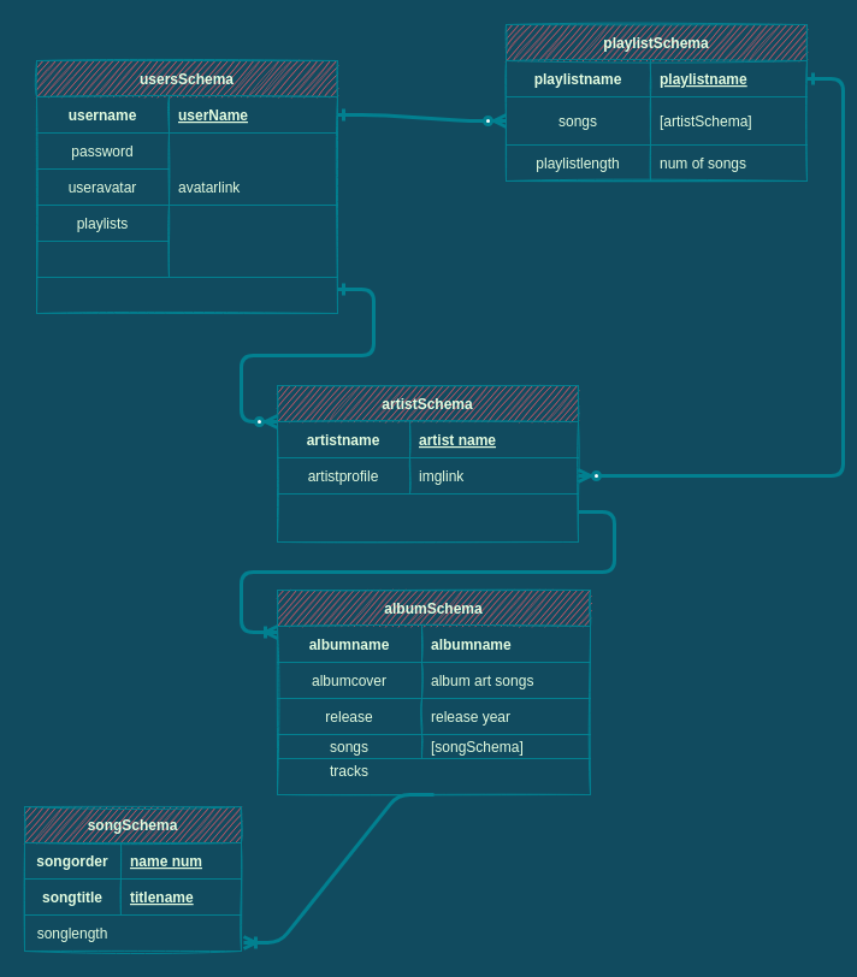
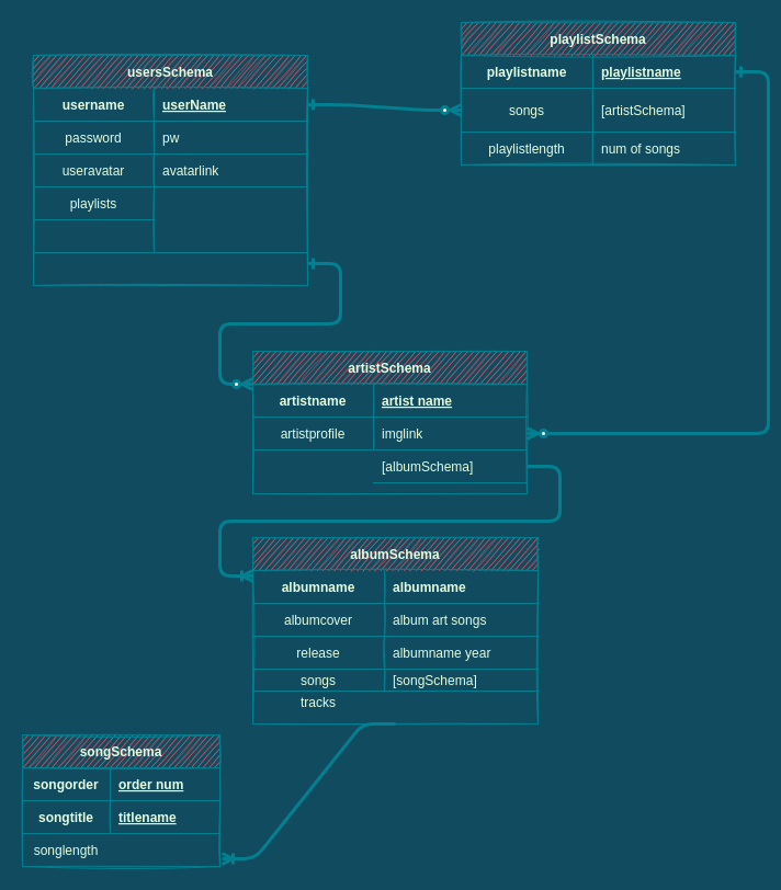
  <mxCell id="0" />
  <mxCell id="1" parent="0" />
  <mxCell id="2" value="" style="edgeStyle=entityRelationEdgeStyle;endArrow=ERzeroToMany;startArrow=ERone;endFill=1;startFill=0;labelBackgroundColor=#114B5F;strokeColor=#028090;fontColor=#E4FDE1;strokeWidth=3;" parent="1" source="24" target="8" edge="1"><mxGeometry width="100" height="100" relative="1" as="geometry"><mxPoint x="310" y="620" as="sourcePoint" /><mxPoint x="410" y="520" as="targetPoint" /></mxGeometry></mxCell>
  <mxCell id="3" value="" style="edgeStyle=entityRelationEdgeStyle;endArrow=ERzeroToMany;startArrow=ERone;endFill=1;startFill=0;labelBackgroundColor=#114B5F;strokeColor=#028090;fontColor=#E4FDE1;strokeWidth=3;" parent="1" source="5" target="18" edge="1"><mxGeometry width="100" height="100" relative="1" as="geometry"><mxPoint x="370" y="80" as="sourcePoint" /><mxPoint x="430" y="105" as="targetPoint" /></mxGeometry></mxCell>
  <mxCell id="4" value="playlistSchema" style="shape=table;startSize=30;container=1;collapsible=1;childLayout=tableLayout;fixedRows=1;rowLines=0;fontStyle=1;align=center;resizeLast=1;fillColor=#F45B69;strokeColor=#028090;fontColor=#E4FDE1;sketch=1;" parent="1" vertex="1"><mxGeometry x="420" y="20" width="250" height="130" as="geometry" /></mxCell>
  <mxCell id="5" value="" style="shape=partialRectangle;collapsible=0;dropTarget=0;pointerEvents=0;fillColor=none;points=[[0,0.5],[1,0.5]];portConstraint=eastwest;top=0;left=0;right=0;bottom=1;strokeColor=#028090;fontColor=#E4FDE1;" parent="4" vertex="1"><mxGeometry y="30" width="250" height="30" as="geometry" /></mxCell>
  <mxCell id="6" value="playlistname" style="shape=partialRectangle;overflow=hidden;connectable=0;fillColor=none;top=0;left=0;bottom=0;right=0;fontStyle=1;strokeColor=#028090;fontColor=#E4FDE1;" parent="5" vertex="1"><mxGeometry width="120" height="30" as="geometry" /></mxCell>
  <mxCell id="7" value="playlistname" style="shape=partialRectangle;overflow=hidden;connectable=0;fillColor=none;top=0;left=0;bottom=0;right=0;align=left;spacingLeft=6;fontStyle=5;strokeColor=#028090;fontColor=#E4FDE1;" parent="5" vertex="1"><mxGeometry x="120" width="130" height="30" as="geometry" /></mxCell>
  <mxCell id="8" value="" style="shape=partialRectangle;collapsible=0;dropTarget=0;pointerEvents=0;fillColor=none;points=[[0,0.5],[1,0.5]];portConstraint=eastwest;top=0;left=0;right=0;bottom=0;strokeColor=#028090;fontColor=#E4FDE1;" parent="4" vertex="1"><mxGeometry y="60" width="250" height="40" as="geometry" /></mxCell>
  <mxCell id="9" value="songs" style="shape=partialRectangle;overflow=hidden;connectable=0;fillColor=none;top=0;left=0;bottom=1;right=0;strokeColor=#028090;fontColor=#E4FDE1;" parent="8" vertex="1"><mxGeometry width="120" height="40" as="geometry" /></mxCell>
  <mxCell id="10" value="[artistSchema]" style="shape=partialRectangle;overflow=hidden;connectable=0;fillColor=none;top=0;left=0;bottom=1;right=0;align=left;spacingLeft=6;strokeColor=#028090;fontColor=#E4FDE1;" parent="8" vertex="1"><mxGeometry x="120" width="130" height="40" as="geometry" /></mxCell>
  <mxCell id="11" value="" style="shape=partialRectangle;collapsible=0;dropTarget=0;pointerEvents=0;fillColor=none;points=[[0,0.5],[1,0.5]];portConstraint=eastwest;top=0;left=0;right=0;bottom=0;strokeColor=#028090;fontColor=#E4FDE1;" parent="4" vertex="1"><mxGeometry y="100" width="250" height="30" as="geometry" /></mxCell>
  <mxCell id="12" value="playlistlength" style="shape=partialRectangle;overflow=hidden;connectable=0;fillColor=none;top=0;left=0;bottom=1;right=0;strokeColor=#028090;fontColor=#E4FDE1;" parent="11" vertex="1"><mxGeometry width="120" height="30" as="geometry" /></mxCell>
  <mxCell id="13" value="num of songs" style="shape=partialRectangle;overflow=hidden;connectable=0;fillColor=none;top=0;left=0;bottom=1;right=0;align=left;spacingLeft=6;strokeColor=#028090;fontColor=#E4FDE1;" parent="11" vertex="1"><mxGeometry x="120" width="130" height="30" as="geometry" /></mxCell>
  <mxCell id="14" value="artistSchema" style="shape=table;startSize=30;container=1;collapsible=1;childLayout=tableLayout;fixedRows=1;rowLines=0;fontStyle=1;align=center;resizeLast=1;fillColor=#F45B69;strokeColor=#028090;fontColor=#E4FDE1;sketch=1;" parent="1" vertex="1"><mxGeometry x="230" y="320" width="250" height="130" as="geometry" /></mxCell>
  <mxCell id="15" value="" style="shape=partialRectangle;collapsible=0;dropTarget=0;pointerEvents=0;fillColor=none;points=[[0,0.5],[1,0.5]];portConstraint=eastwest;top=0;left=0;right=0;bottom=1;strokeColor=#028090;fontColor=#E4FDE1;" parent="14" vertex="1"><mxGeometry y="30" width="250" height="30" as="geometry" /></mxCell>
  <mxCell id="16" value="artistname" style="shape=partialRectangle;overflow=hidden;connectable=0;fillColor=none;top=0;left=0;bottom=0;right=0;fontStyle=1;strokeColor=#028090;fontColor=#E4FDE1;" parent="15" vertex="1"><mxGeometry width="110" height="30" as="geometry" /></mxCell>
  <mxCell id="17" value="artist name" style="shape=partialRectangle;overflow=hidden;connectable=0;fillColor=none;top=0;left=0;bottom=0;right=0;align=left;spacingLeft=6;fontStyle=5;strokeColor=#028090;fontColor=#E4FDE1;" parent="15" vertex="1"><mxGeometry x="110" width="140" height="30" as="geometry" /></mxCell>
  <mxCell id="18" value="" style="shape=partialRectangle;collapsible=0;dropTarget=0;pointerEvents=0;fillColor=none;points=[[0,0.5],[1,0.5]];portConstraint=eastwest;top=0;left=0;right=0;bottom=0;strokeColor=#028090;fontColor=#E4FDE1;" parent="14" vertex="1"><mxGeometry y="60" width="250" height="30" as="geometry" /></mxCell>
  <mxCell id="19" value="artistprofile" style="shape=partialRectangle;overflow=hidden;connectable=0;fillColor=none;top=0;left=0;bottom=1;right=0;strokeColor=#028090;fontColor=#E4FDE1;" parent="18" vertex="1"><mxGeometry width="110" height="30" as="geometry" /></mxCell>
  <mxCell id="20" value="imglink" style="shape=partialRectangle;overflow=hidden;connectable=0;fillColor=none;top=0;left=0;bottom=1;right=0;align=left;spacingLeft=6;strokeColor=#028090;fontColor=#E4FDE1;" parent="18" vertex="1"><mxGeometry x="110" width="140" height="30" as="geometry" /></mxCell>
  <mxCell id="21" value="" style="shape=partialRectangle;collapsible=0;dropTarget=0;pointerEvents=0;fillColor=none;points=[[0,0.5],[1,0.5]];portConstraint=eastwest;top=0;left=0;right=0;bottom=0;strokeColor=#028090;fontColor=#E4FDE1;" parent="14" vertex="1"><mxGeometry y="90" width="250" height="30" as="geometry" /></mxCell>
+ <mxCell id="22" value="[albumSchema]" style="shape=partialRectangle;overflow=hidden;connectable=0;fillColor=none;top=0;left=0;bottom=1;right=0;align=left;spacingLeft=6;strokeColor=#028090;fontColor=#E4FDE1;" parent="21" vertex="1"><mxGeometry x="110" width="140" height="30" as="geometry" /></mxCell>
  <mxCell id="23" value="usersSchema" style="shape=table;startSize=30;container=1;collapsible=1;childLayout=tableLayout;fixedRows=1;rowLines=0;fontStyle=1;align=center;resizeLast=1;fillColor=#F45B69;strokeColor=#028090;fontColor=#E4FDE1;sketch=1;" parent="1" vertex="1"><mxGeometry x="30" y="50" width="250" height="210" as="geometry" /></mxCell>
  <mxCell id="24" value="" style="shape=partialRectangle;collapsible=0;dropTarget=0;pointerEvents=0;fillColor=none;points=[[0,0.5],[1,0.5]];portConstraint=eastwest;top=0;left=0;right=0;bottom=1;strokeColor=#028090;fontColor=#E4FDE1;" parent="23" vertex="1"><mxGeometry y="30" width="250" height="30" as="geometry" /></mxCell>
  <mxCell id="25" value="username" style="shape=partialRectangle;overflow=hidden;connectable=0;fillColor=none;top=0;left=0;bottom=0;right=0;fontStyle=1;strokeColor=#028090;fontColor=#E4FDE1;" parent="24" vertex="1"><mxGeometry width="110" height="30" as="geometry" /></mxCell>
  <mxCell id="26" value="userName" style="shape=partialRectangle;overflow=hidden;connectable=0;fillColor=none;top=0;left=0;bottom=0;right=0;align=left;spacingLeft=6;fontStyle=5;strokeColor=#028090;fontColor=#E4FDE1;" parent="24" vertex="1"><mxGeometry x="110" width="140" height="30" as="geometry" /></mxCell>
  <mxCell id="27" value="" style="shape=partialRectangle;collapsible=0;dropTarget=0;pointerEvents=0;fillColor=none;points=[[0,0.5],[1,0.5]];portConstraint=eastwest;top=0;left=0;right=0;bottom=0;strokeColor=#028090;fontColor=#E4FDE1;" parent="23" vertex="1"><mxGeometry y="60" width="250" height="30" as="geometry" /></mxCell>
  <mxCell id="28" value="password" style="shape=partialRectangle;overflow=hidden;connectable=0;fillColor=none;top=0;left=0;bottom=1;right=0;strokeColor=#028090;fontColor=#E4FDE1;" parent="27" vertex="1"><mxGeometry width="110" height="30" as="geometry" /></mxCell>
+ <mxCell id="29" value="pw" style="shape=partialRectangle;overflow=hidden;connectable=0;fillColor=none;top=0;left=0;bottom=1;right=0;align=left;spacingLeft=6;strokeColor=#028090;fontColor=#E4FDE1;" parent="27" vertex="1"><mxGeometry x="110" width="140" height="30" as="geometry" /></mxCell>
  <mxCell id="30" style="shape=partialRectangle;collapsible=0;dropTarget=0;pointerEvents=0;fillColor=none;points=[[0,0.5],[1,0.5]];portConstraint=eastwest;top=0;left=0;right=0;bottom=0;strokeColor=#028090;fontColor=#E4FDE1;" vertex="1" parent="23"><mxGeometry y="90" width="250" height="30" as="geometry" /></mxCell>
  <mxCell id="31" value="useravatar" style="shape=partialRectangle;overflow=hidden;connectable=0;fillColor=none;top=0;left=0;bottom=1;right=0;strokeColor=#028090;fontColor=#E4FDE1;" vertex="1" parent="30"><mxGeometry width="110" height="30" as="geometry" /></mxCell>
  <mxCell id="32" value="avatarlink" style="shape=partialRectangle;overflow=hidden;connectable=0;fillColor=none;top=0;left=0;bottom=1;right=0;align=left;spacingLeft=6;strokeColor=#028090;fontColor=#E4FDE1;" vertex="1" parent="30"><mxGeometry x="110" width="140" height="30" as="geometry" /></mxCell>
  <mxCell id="33" style="shape=partialRectangle;collapsible=0;dropTarget=0;pointerEvents=0;fillColor=none;points=[[0,0.5],[1,0.5]];portConstraint=eastwest;top=0;left=0;right=0;bottom=0;strokeColor=#028090;fontColor=#E4FDE1;" vertex="1" parent="23"><mxGeometry y="120" width="250" height="30" as="geometry" /></mxCell>
  <mxCell id="34" value="playlists" style="shape=partialRectangle;overflow=hidden;connectable=0;fillColor=none;top=0;left=0;bottom=1;right=0;strokeColor=#028090;fontColor=#E4FDE1;" vertex="1" parent="33"><mxGeometry width="110" height="30" as="geometry" /></mxCell>
  <mxCell id="35" style="shape=partialRectangle;collapsible=0;dropTarget=0;pointerEvents=0;fillColor=none;points=[[0,0.5],[1,0.5]];portConstraint=eastwest;top=0;left=0;right=0;bottom=0;strokeColor=#028090;fontColor=#E4FDE1;" vertex="1" parent="23"><mxGeometry y="150" width="250" height="30" as="geometry" /></mxCell>
  <mxCell id="36" style="shape=partialRectangle;overflow=hidden;connectable=0;fillColor=none;top=0;left=0;bottom=1;right=0;strokeColor=#028090;fontColor=#E4FDE1;" vertex="1" parent="35"><mxGeometry width="110" height="30" as="geometry" /></mxCell>
  <mxCell id="37" style="shape=partialRectangle;overflow=hidden;connectable=0;fillColor=none;top=0;left=0;bottom=1;right=0;align=left;spacingLeft=6;strokeColor=#028090;fontColor=#E4FDE1;" vertex="1" parent="35"><mxGeometry x="110" width="140" height="30" as="geometry" /></mxCell>
  <mxCell id="38" value="" style="edgeStyle=entityRelationEdgeStyle;endArrow=ERzeroToMany;startArrow=ERone;endFill=1;startFill=0;labelBackgroundColor=#114B5F;strokeColor=#028090;fontColor=#E4FDE1;strokeWidth=3;" edge="1" parent="1"><mxGeometry width="100" height="100" relative="1" as="geometry"><mxPoint x="280" y="240" as="sourcePoint" /><mxPoint x="230" y="350" as="targetPoint" /></mxGeometry></mxCell>
  <mxCell id="39" value="albumSchema" style="shape=table;startSize=30;container=1;collapsible=1;childLayout=tableLayout;fixedRows=1;rowLines=0;fontStyle=1;align=center;resizeLast=1;rounded=0;sketch=1;strokeColor=#028090;fillColor=#F45B69;fontColor=#E4FDE1;" vertex="1" parent="1"><mxGeometry x="230" y="490" width="260" height="170" as="geometry" /></mxCell>
  <mxCell id="40" value="" style="shape=partialRectangle;collapsible=0;dropTarget=0;pointerEvents=0;fillColor=none;top=0;left=0;bottom=1;right=0;points=[[0,0.5],[1,0.5]];portConstraint=eastwest;" vertex="1" parent="39"><mxGeometry y="30" width="260" height="30" as="geometry" /></mxCell>
  <mxCell id="41" value="albumname" style="shape=partialRectangle;connectable=0;fillColor=none;top=0;left=0;bottom=1;right=0;fontStyle=1;overflow=hidden;strokeColor=#028090;fontColor=#E4FDE1;" vertex="1" parent="40"><mxGeometry width="120" height="30" as="geometry" /></mxCell>
  <mxCell id="42" value="albumname" style="shape=partialRectangle;connectable=0;fillColor=none;top=0;left=0;bottom=1;right=0;align=left;spacingLeft=6;fontStyle=1;overflow=hidden;strokeColor=#028090;fontColor=#E4FDE1;" vertex="1" parent="40"><mxGeometry x="120" width="140" height="30" as="geometry" /></mxCell>
  <mxCell id="43" value="" style="shape=partialRectangle;collapsible=0;dropTarget=0;pointerEvents=0;fillColor=none;top=0;left=0;bottom=0;right=0;points=[[0,0.5],[1,0.5]];portConstraint=eastwest;" vertex="1" parent="39"><mxGeometry y="60" width="260" height="30" as="geometry" /></mxCell>
  <mxCell id="44" value="albumcover" style="shape=partialRectangle;connectable=0;fillColor=none;top=0;left=0;bottom=1;right=0;editable=1;overflow=hidden;strokeColor=#028090;fontColor=#E4FDE1;" vertex="1" parent="43"><mxGeometry width="120" height="30" as="geometry" /></mxCell>
  <mxCell id="45" value="album art songs" style="shape=partialRectangle;connectable=0;fillColor=none;top=0;left=0;bottom=1;right=0;align=left;spacingLeft=6;overflow=hidden;strokeColor=#028090;fontColor=#E4FDE1;" vertex="1" parent="43"><mxGeometry x="120" width="140" height="30" as="geometry" /></mxCell>
  <mxCell id="46" value="" style="shape=partialRectangle;collapsible=0;dropTarget=0;pointerEvents=0;fillColor=none;top=0;left=0;bottom=0;right=0;points=[[0,0.5],[1,0.5]];portConstraint=eastwest;" vertex="1" parent="39"><mxGeometry y="90" width="260" height="30" as="geometry" /></mxCell>
  <mxCell id="47" value="release" style="shape=partialRectangle;connectable=0;fillColor=none;top=0;left=0;bottom=1;right=0;editable=1;overflow=hidden;strokeColor=#028090;fontColor=#E4FDE1;" vertex="1" parent="46"><mxGeometry width="120" height="30" as="geometry" /></mxCell>
- <mxCell id="48" value="release year" style="shape=partialRectangle;connectable=0;fillColor=none;top=0;left=0;bottom=1;right=0;align=left;spacingLeft=6;overflow=hidden;strokeColor=#028090;fontColor=#E4FDE1;" vertex="1" parent="46"><mxGeometry x="120" width="140" height="30" as="geometry" /></mxCell>
+ <mxCell id="48" value="albumname year" style="shape=partialRectangle;connectable=0;fillColor=none;top=0;left=0;bottom=1;right=0;align=left;spacingLeft=6;overflow=hidden;strokeColor=#028090;fontColor=#E4FDE1;" vertex="1" parent="46"><mxGeometry x="120" width="140" height="30" as="geometry" /></mxCell>
  <mxCell id="49" value="" style="shape=partialRectangle;collapsible=0;dropTarget=0;pointerEvents=0;fillColor=none;top=0;left=0;bottom=0;right=0;points=[[0,0.5],[1,0.5]];portConstraint=eastwest;" vertex="1" parent="39"><mxGeometry y="120" width="260" height="20" as="geometry" /></mxCell>
  <mxCell id="50" value="songs" style="shape=partialRectangle;connectable=0;fillColor=none;top=0;left=0;bottom=1;right=0;editable=1;overflow=hidden;fontColor=#E4FDE1;strokeColor=#028090;" vertex="1" parent="49"><mxGeometry width="120" height="20" as="geometry" /></mxCell>
  <mxCell id="51" value="[songSchema]" style="shape=partialRectangle;connectable=0;fillColor=none;top=0;left=0;bottom=1;right=0;align=left;spacingLeft=6;overflow=hidden;fontColor=#E4FDE1;strokeColor=#028090;" vertex="1" parent="49"><mxGeometry x="120" width="140" height="20" as="geometry" /></mxCell>
  <mxCell id="52" style="shape=partialRectangle;collapsible=0;dropTarget=0;pointerEvents=0;fillColor=none;top=0;left=0;bottom=0;right=0;points=[[0,0.5],[1,0.5]];portConstraint=eastwest;" vertex="1" parent="39"><mxGeometry y="140" width="260" height="20" as="geometry" /></mxCell>
  <mxCell id="53" value="tracks" style="shape=partialRectangle;connectable=0;fillColor=none;top=0;left=0;bottom=0;right=0;editable=1;overflow=hidden;fontColor=#E4FDE1;" vertex="1" parent="52"><mxGeometry width="120" height="20" as="geometry" /></mxCell>
  <mxCell id="54" value="" style="edgeStyle=entityRelationEdgeStyle;fontSize=12;html=1;endArrow=ERoneToMany;strokeColor=#028090;strokeWidth=3;fillColor=#F45B69;entryX=1.011;entryY=0.767;entryDx=0;entryDy=0;entryPerimeter=0;exitX=0.5;exitY=1;exitDx=0;exitDy=0;" edge="1" parent="1" source="39" target="63"><mxGeometry width="100" height="100" relative="1" as="geometry"><mxPoint x="500" y="600" as="sourcePoint" /><mxPoint x="250" y="781.01" as="targetPoint" /></mxGeometry></mxCell>
  <mxCell id="55" value="" style="edgeStyle=entityRelationEdgeStyle;fontSize=12;html=1;endArrow=ERoneToMany;strokeColor=#028090;strokeWidth=3;fillColor=#F45B69;exitX=1;exitY=0.5;exitDx=0;exitDy=0;" edge="1" parent="1" source="21"><mxGeometry width="100" height="100" relative="1" as="geometry"><mxPoint x="130" y="625" as="sourcePoint" /><mxPoint x="230" y="525" as="targetPoint" /></mxGeometry></mxCell>
  <mxCell id="56" value="songSchema" style="shape=table;startSize=30;container=1;collapsible=1;childLayout=tableLayout;fixedRows=1;rowLines=0;fontStyle=1;align=center;resizeLast=1;rounded=0;sketch=1;strokeColor=#028090;fillColor=#F45B69;fontColor=#E4FDE1;" vertex="1" parent="1"><mxGeometry x="20" y="670" width="180" height="120" as="geometry" /></mxCell>
  <mxCell id="57" value="" style="shape=partialRectangle;collapsible=0;dropTarget=0;pointerEvents=0;fillColor=none;top=0;left=0;bottom=0;right=0;points=[[0,0.5],[1,0.5]];portConstraint=eastwest;" vertex="1" parent="56"><mxGeometry y="30" width="180" height="30" as="geometry" /></mxCell>
  <mxCell id="58" value="songorder" style="shape=partialRectangle;connectable=0;fillColor=none;top=0;left=0;bottom=1;right=0;fontStyle=1;overflow=hidden;strokeColor=#028090;fontColor=#E4FDE1;" vertex="1" parent="57"><mxGeometry width="80" height="30" as="geometry" /></mxCell>
- <mxCell id="59" value="name num" style="shape=partialRectangle;connectable=0;fillColor=none;top=0;left=0;bottom=1;right=0;align=left;spacingLeft=6;fontStyle=5;overflow=hidden;strokeColor=#028090;fontColor=#E4FDE1;" vertex="1" parent="57"><mxGeometry x="80" width="100" height="30" as="geometry" /></mxCell>
+ <mxCell id="59" value="order num" style="shape=partialRectangle;connectable=0;fillColor=none;top=0;left=0;bottom=1;right=0;align=left;spacingLeft=6;fontStyle=5;overflow=hidden;strokeColor=#028090;fontColor=#E4FDE1;" vertex="1" parent="57"><mxGeometry x="80" width="100" height="30" as="geometry" /></mxCell>
  <mxCell id="60" value="" style="shape=partialRectangle;collapsible=0;dropTarget=0;pointerEvents=0;fillColor=none;top=0;left=0;bottom=1;right=0;points=[[0,0.5],[1,0.5]];portConstraint=eastwest;strokeColor=#028090;" vertex="1" parent="56"><mxGeometry y="60" width="180" height="30" as="geometry" /></mxCell>
  <mxCell id="61" value="songtitle" style="shape=partialRectangle;connectable=0;fillColor=none;top=0;left=0;bottom=0;right=0;fontStyle=1;overflow=hidden;fontColor=#E4FDE1;" vertex="1" parent="60"><mxGeometry width="80" height="30" as="geometry" /></mxCell>
  <mxCell id="62" value="titlename" style="shape=partialRectangle;connectable=0;fillColor=none;top=0;left=0;bottom=0;right=0;align=left;spacingLeft=6;fontStyle=5;overflow=hidden;strokeColor=#028090;fontColor=#E4FDE1;" vertex="1" parent="60"><mxGeometry x="80" width="100" height="30" as="geometry" /></mxCell>
  <mxCell id="63" value="" style="shape=partialRectangle;collapsible=0;dropTarget=0;pointerEvents=0;fillColor=none;top=0;left=0;bottom=0;right=0;points=[[0,0.5],[1,0.5]];portConstraint=eastwest;" vertex="1" parent="56"><mxGeometry y="90" width="180" height="30" as="geometry" /></mxCell>
  <mxCell id="64" value="songlength" style="shape=partialRectangle;connectable=0;fillColor=none;top=0;left=0;bottom=0;right=0;editable=1;overflow=hidden;fontColor=#E4FDE1;" vertex="1" parent="63"><mxGeometry width="80" height="30" as="geometry" /></mxCell>
